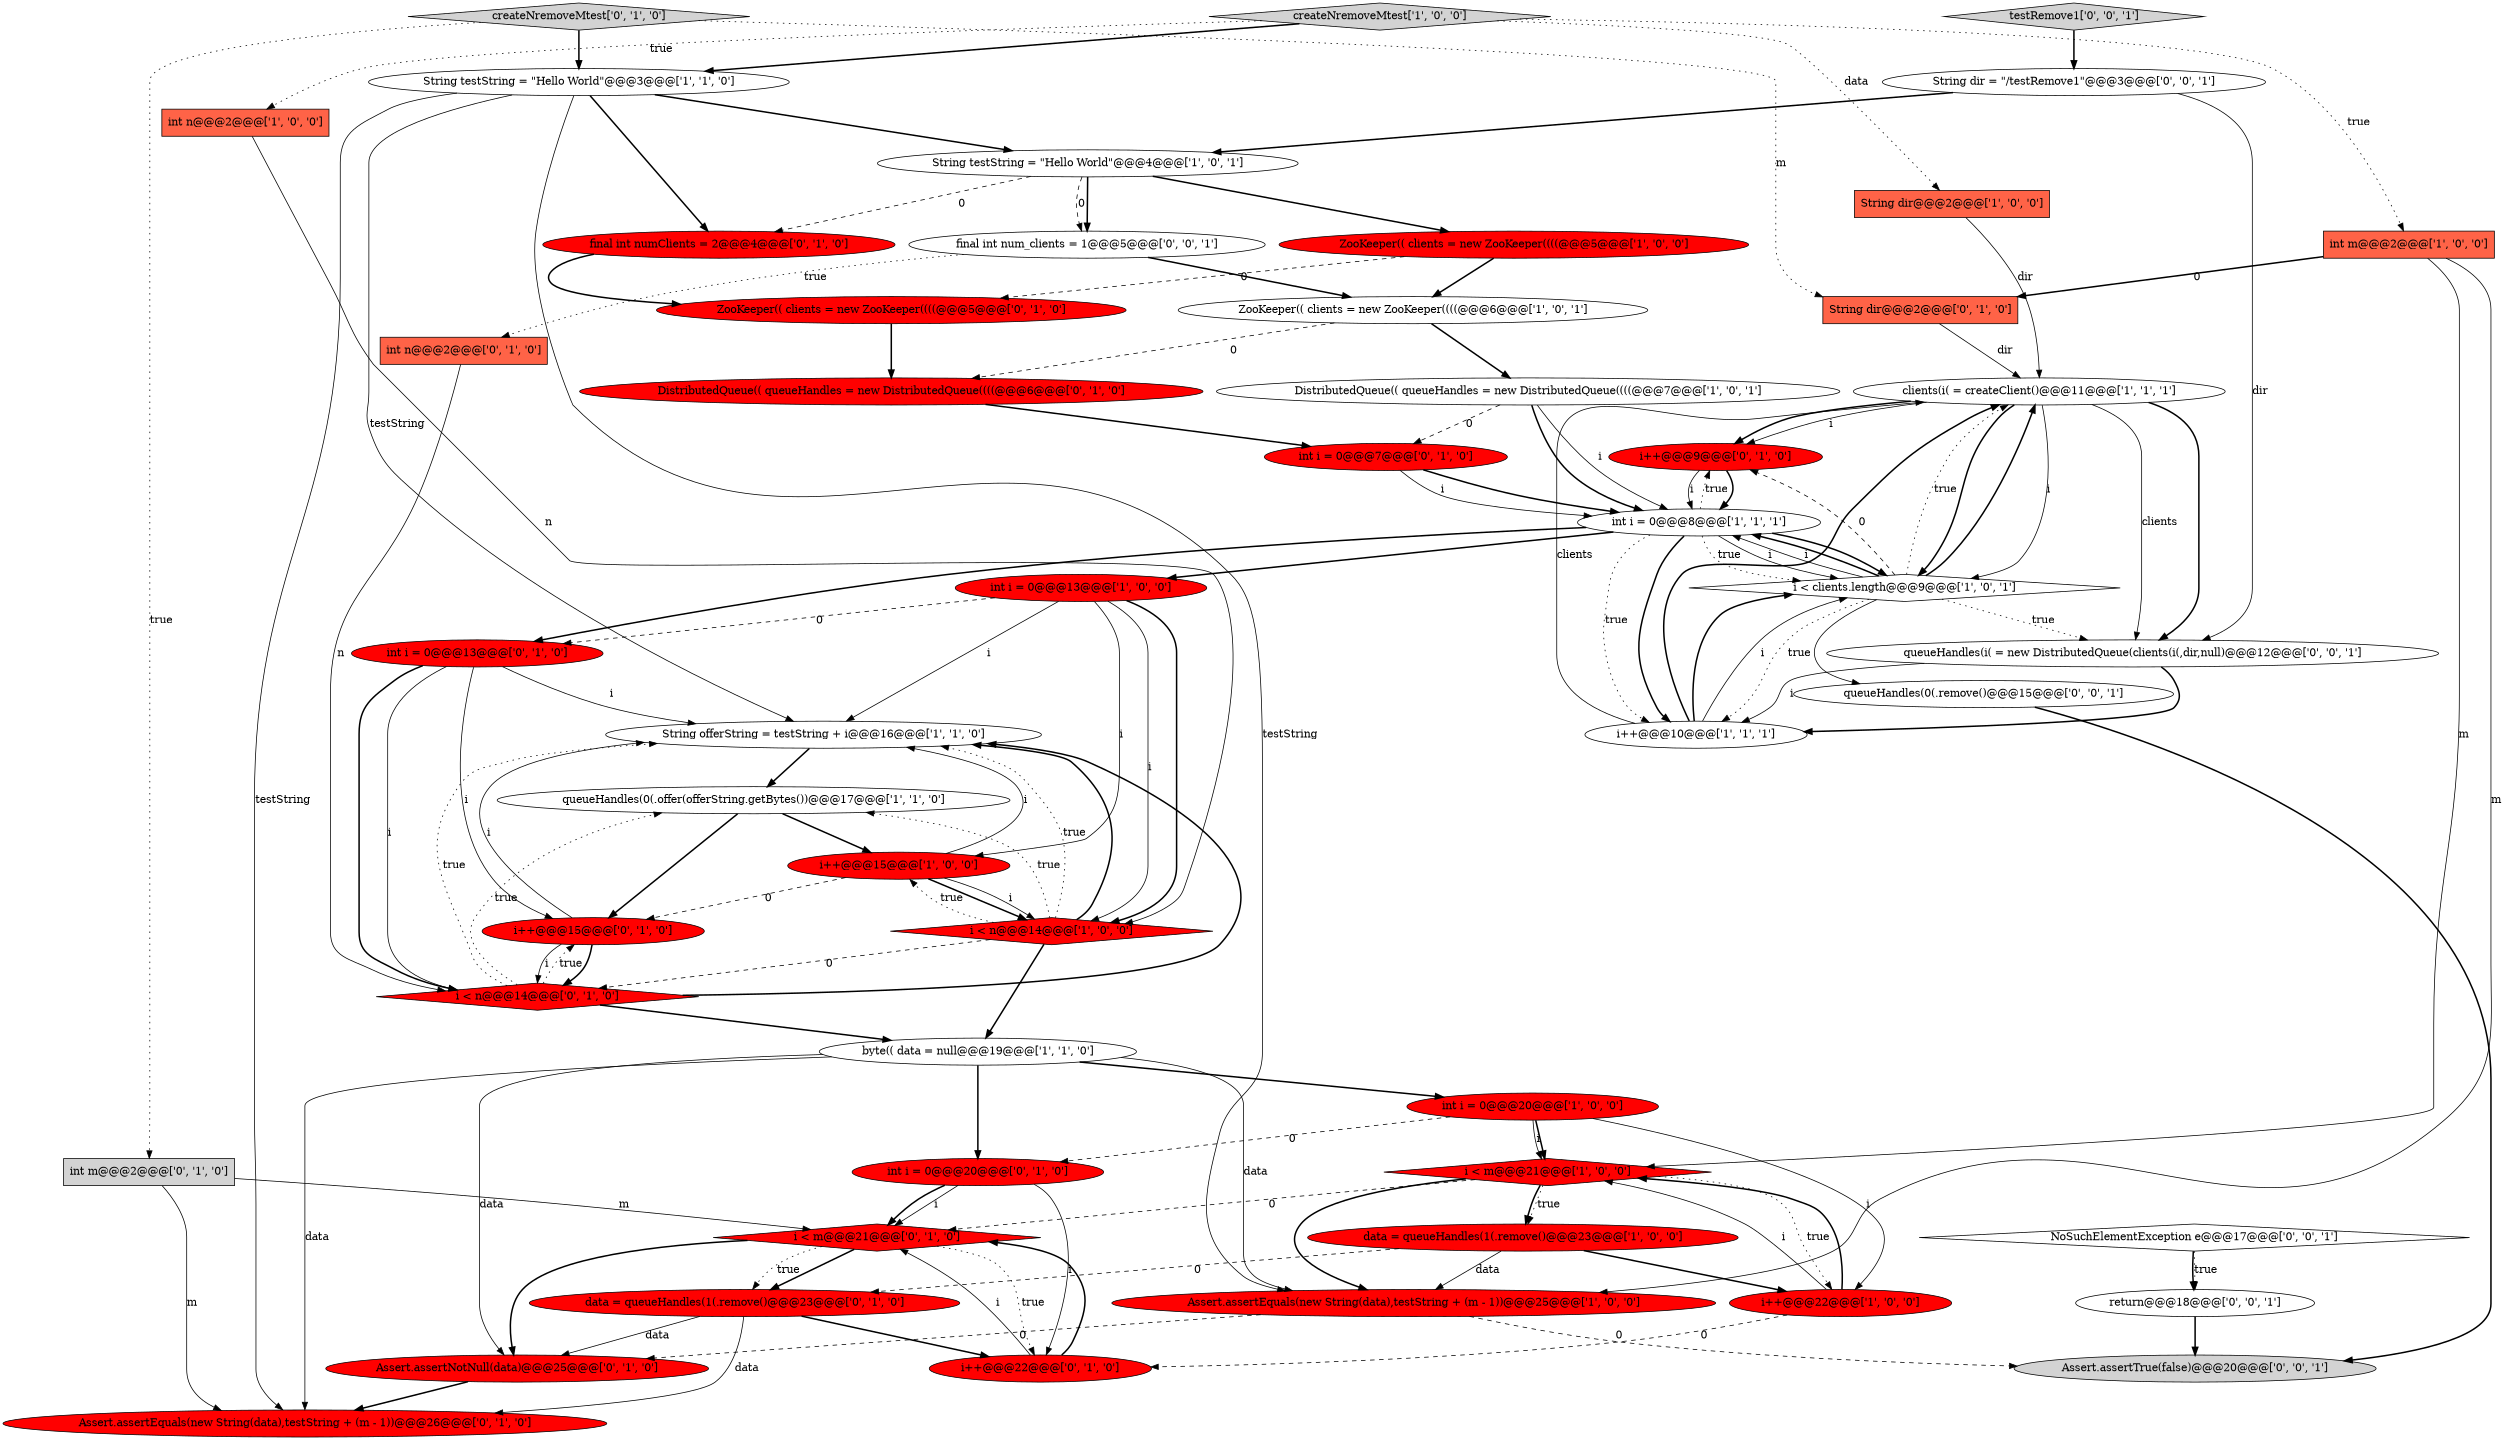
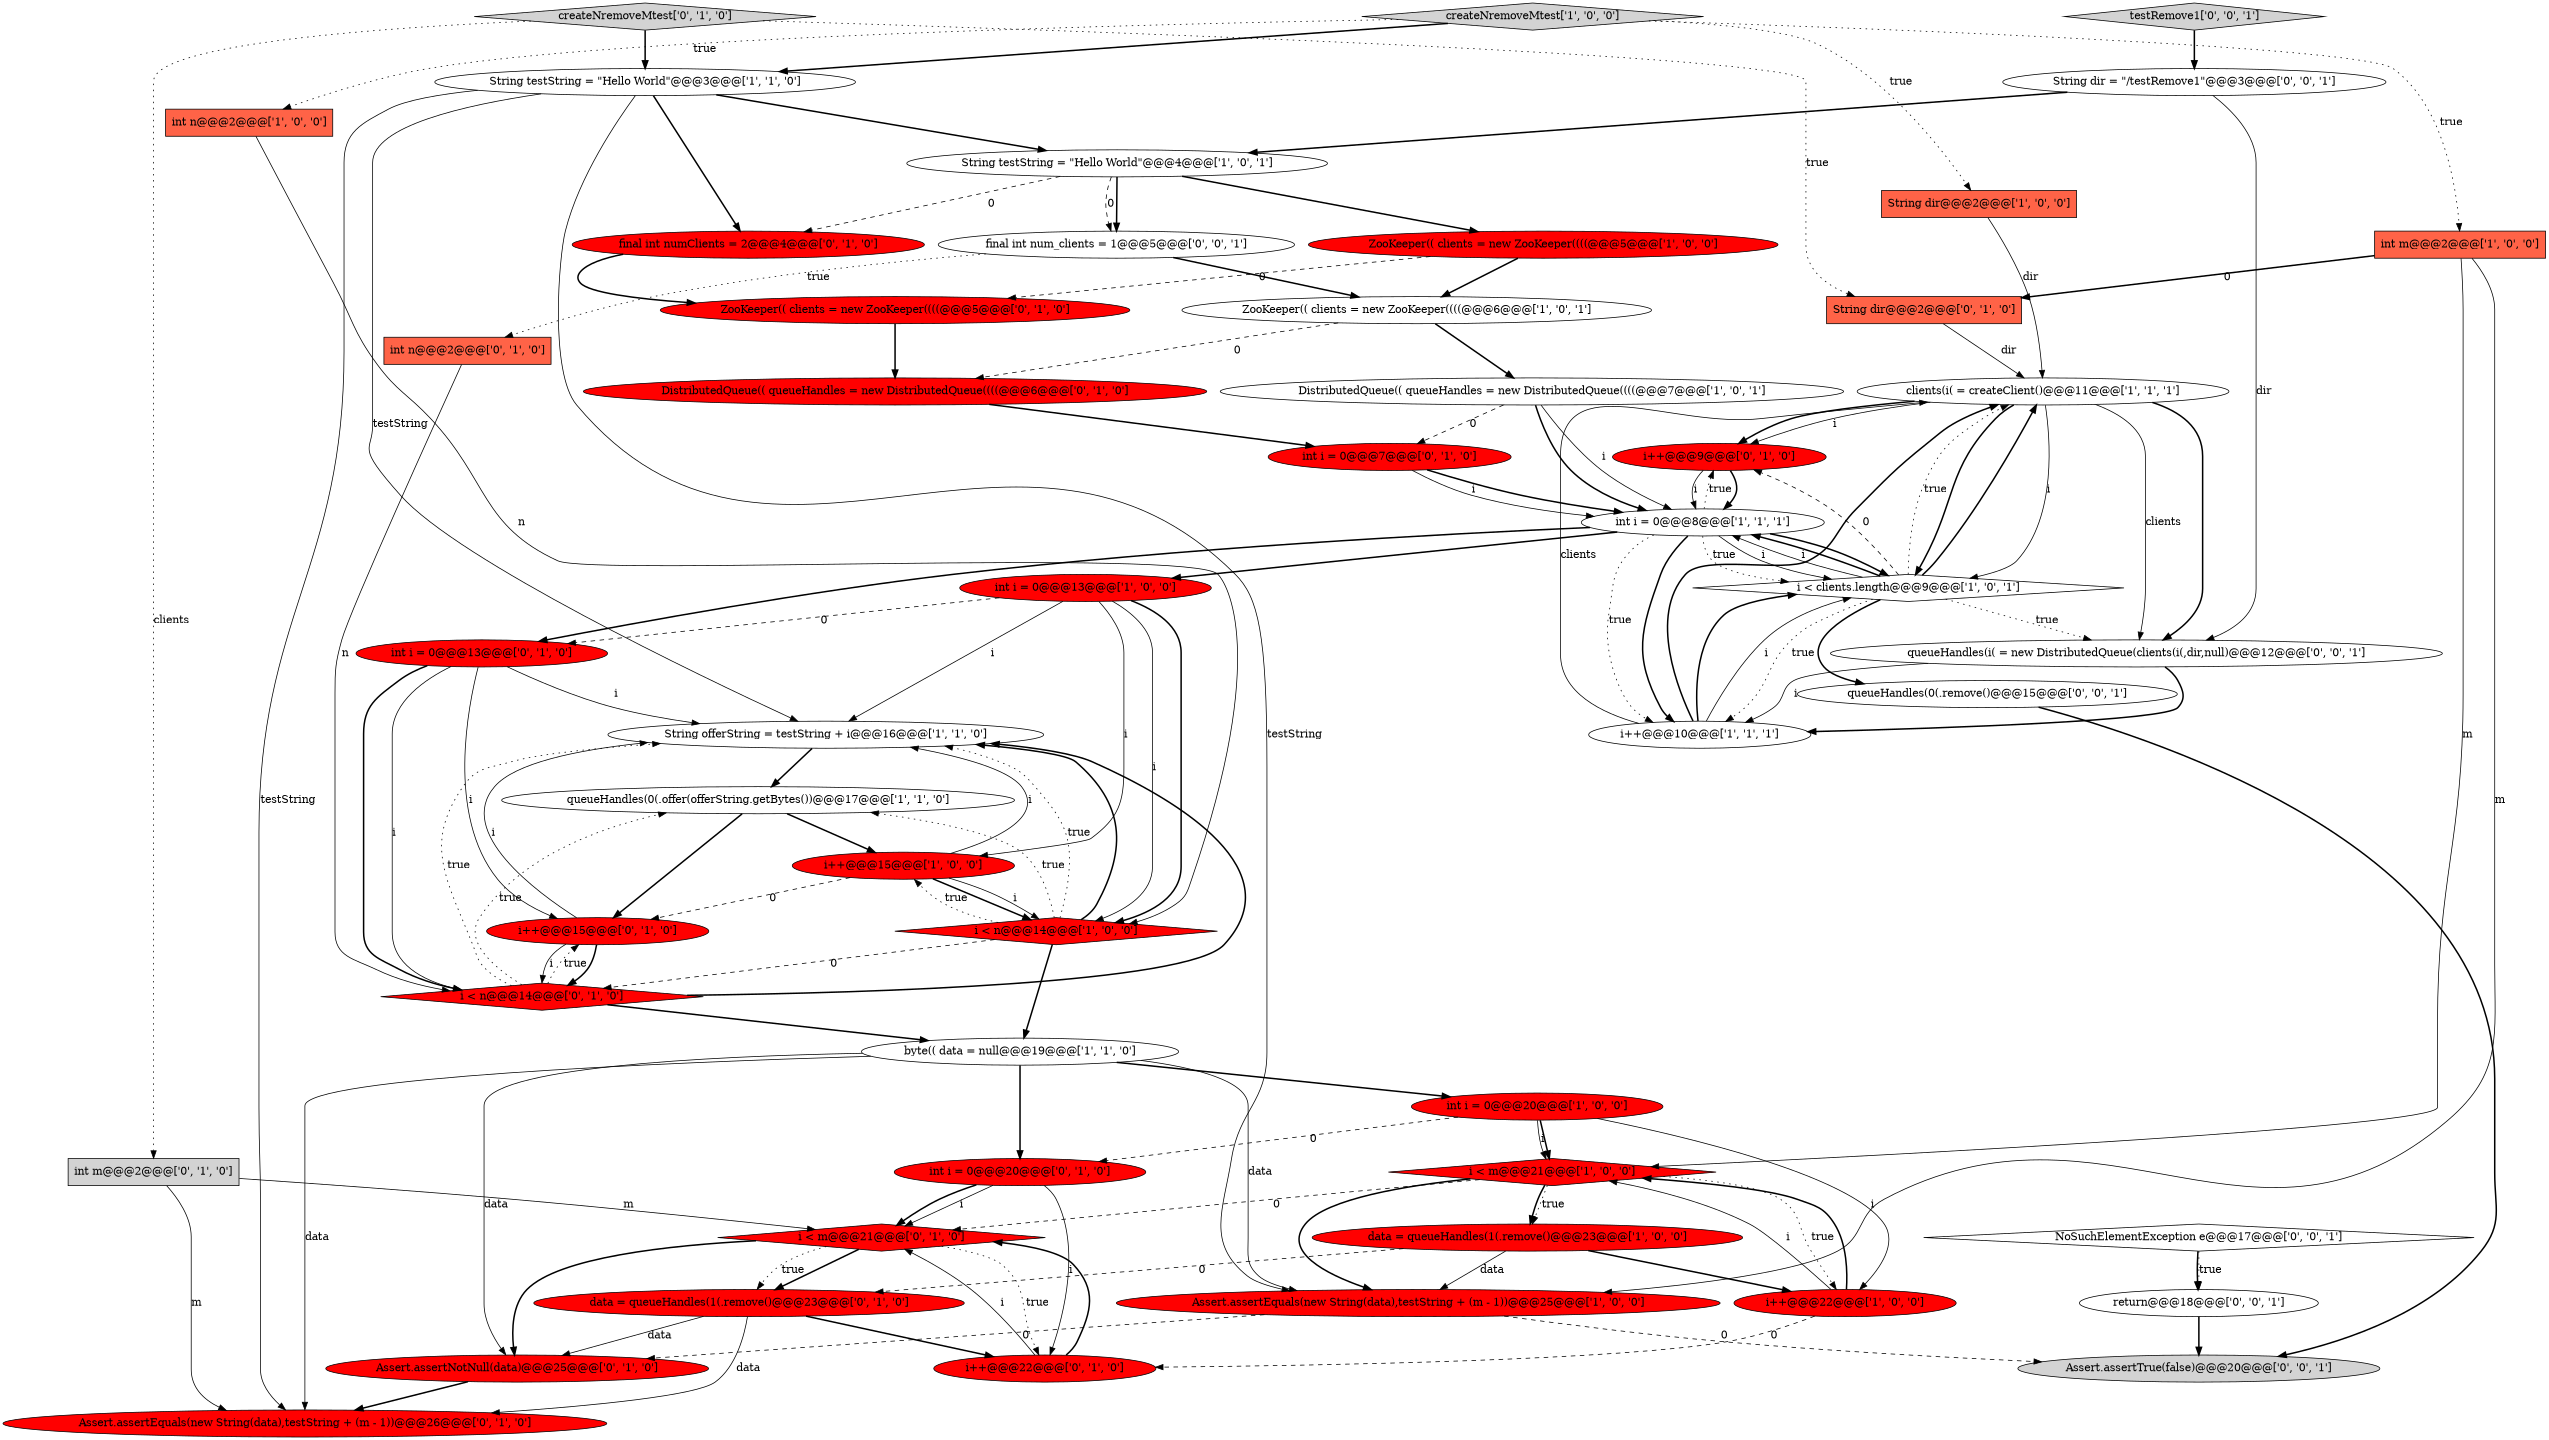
  digraph {
    node [fillcolor=red shape=ellipse style=filled]
    edge [style=bold]
    n1 [fillcolor=white label="clients(i( = createClient()@@@11@@@['1', '1', '1']"]
    n2 [label="i++@@@9@@@['0', '1', '0']"]
    n3 [fillcolor=white label="i < clients.length@@@9@@@['1', '0', '1']" shape=diamond]
    n4 [fillcolor=white label="queueHandles(i( = new DistributedQueue(clients(i(,dir,null)@@@12@@@['0', '0', '1']"]
    n5 [fillcolor=white label="int i = 0@@@8@@@['1', '1', '1']"]
    n6 [fillcolor=white label="queueHandles(0(.remove()@@@15@@@['0', '0', '1']"]
    n7 [fillcolor=white label="i++@@@10@@@['1', '1', '1']"]
    n8 [label="final int numClients = 2@@@4@@@['0', '1', '0']"]
    n9 [label="ZooKeeper(( clients = new ZooKeeper((((@@@5@@@['0', '1', '0']"]
    n10 [label="DistributedQueue(( queueHandles = new DistributedQueue((((@@@6@@@['0', '1', '0']"]
    n11 [fillcolor=lightgray label="testRemove1['0', '0', '1']" shape=diamond]
    n12 [fillcolor=white label="String dir = \"/testRemove1\"@@@3@@@['0', '0', '1']"]
    n13 [fillcolor=white label="String testString = \"Hello World\"@@@4@@@['1', '0', '1']"]
    n14 [fillcolor=white label="byte(( data = null@@@19@@@['1', '1', '0']"]
    n15 [label="Assert.assertEquals(new String(data),testString + (m - 1))@@@26@@@['0', '1', '0']"]
    n16 [label="Assert.assertEquals(new String(data),testString + (m - 1))@@@25@@@['1', '0', '0']"]
    n17 [label="int i = 0@@@20@@@['0', '1', '0']"]
    n18 [label="Assert.assertNotNull(data)@@@25@@@['0', '1', '0']"]
    n19 [label="int i = 0@@@20@@@['1', '0', '0']"]
    n20 [fillcolor=lightgray label="Assert.assertTrue(false)@@@20@@@['0', '0', '1']"]
    n21 [label="i < m@@@21@@@['0', '1', '0']" shape=diamond]
    n22 [label="i++@@@22@@@['0', '1', '0']"]
    n23 [label="i < m@@@21@@@['1', '0', '0']" shape=diamond]
    n24 [label="i++@@@22@@@['1', '0', '0']"]
    n25 [label="i < n@@@14@@@['0', '1', '0']" shape=diamond]
    n26 [fillcolor=white label="String offerString = testString + i@@@16@@@['1', '1', '0']"]
    n27 [fillcolor=white label="queueHandles(0(.offer(offerString.getBytes())@@@17@@@['1', '1', '0']"]
    n28 [label="i++@@@15@@@['0', '1', '0']"]
    n29 [label="i++@@@15@@@['1', '0', '0']"]
    n30 [fillcolor=tomato label="String dir@@@2@@@['0', '1', '0']" shape=box]
    n31 [label="int i = 0@@@7@@@['0', '1', '0']"]
    n32 [label="int i = 0@@@13@@@['0', '1', '0']"]
    n33 [fillcolor=white label="NoSuchElementException e@@@17@@@['0', '0', '1']" shape=diamond]
    n34 [fillcolor=white label="return@@@18@@@['0', '0', '1']"]
    n35 [label="i < n@@@14@@@['1', '0', '0']" shape=diamond]
    n36 [label="data = queueHandles(1(.remove()@@@23@@@['0', '1', '0']"]
    n37 [fillcolor=white label="final int num_clients = 1@@@5@@@['0', '0', '1']"]
    n38 [label="ZooKeeper(( clients = new ZooKeeper((((@@@5@@@['1', '0', '0']"]
    n39 [fillcolor=tomato label="int n@@@2@@@['0', '1', '0']" shape=box]
    n40 [fillcolor=white label="ZooKeeper(( clients = new ZooKeeper((((@@@6@@@['1', '0', '1']"]
    n41 [label="int i = 0@@@13@@@['1', '0', '0']"]
    n42 [label="data = queueHandles(1(.remove()@@@23@@@['1', '0', '0']"]
    n43 [fillcolor=white label="DistributedQueue(( queueHandles = new DistributedQueue((((@@@7@@@['1', '0', '1']"]
    n44 [fillcolor=lightgray label="createNremoveMtest['1', '0', '0']" shape=diamond]
    n45 [fillcolor=tomato label="int m@@@2@@@['1', '0', '0']" shape=box]
    n46 [fillcolor=tomato label="int n@@@2@@@['1', '0', '0']" shape=box]
    n47 [fillcolor=tomato label="String dir@@@2@@@['1', '0', '0']" shape=box]
    n48 [fillcolor=white label="String testString = \"Hello World\"@@@3@@@['1', '1', '0']"]
    n49 [fillcolor=lightgray label="createNremoveMtest['0', '1', '0']" shape=diamond]
    n50 [fillcolor=lightgray label="int m@@@2@@@['0', '1', '0']" shape=box]
    n1 -> n2 [label=i style=solid]
    n1 -> n2
    n1 -> n3
    n1 -> n3 [label=i style=solid]
    n1 -> n4
    n1 -> n4 [label=clients style=solid]
    n2 -> n5
    n2 -> n5 [label=i style=solid]
    n3 -> n1 [label=true style=dotted]
    n3 -> n1
    n3 -> n2 [label=0 style=dashed]
    n3 -> n4 [label=true style=dotted]
    n3 -> n5 [label=i style=solid]
    n3 -> n5
-   n3 -> n6 [style=solid]
+   n3 -> n6
    n3 -> n7 [label=true style=dotted]
    n4 -> n7 [label=i style=solid]
    n4 -> n7
    n5 -> n2 [label=true style=dotted]
    n5 -> n3 [label=i style=solid]
    n5 -> n3
    n5 -> n3 [label=true style=dotted]
    n5 -> n7 [label=true style=dotted]
    n5 -> n7
    n5 -> n32
    n5 -> n41
    n6 -> n20
    n7 -> n1 [label=clients style=solid]
    n7 -> n1
    n7 -> n3
    n7 -> n3 [label=i style=solid]
    n8 -> n9
    n9 -> n10
    n10 -> n31
    n11 -> n12
    n12 -> n4 [label=dir style=solid]
    n12 -> n13
    n13 -> n8 [label=0 style=dashed]
    n13 -> n37
    n13 -> n37 [label=0 style=dashed]
    n13 -> n38
    n14 -> n15 [label=data style=solid]
    n14 -> n16 [label=data style=solid]
    n14 -> n17
    n14 -> n18 [label=data style=solid]
    n14 -> n19
    n16 -> n18 [label=0 style=dashed]
    n16 -> n20 [label=0 style=dashed]
    n17 -> n21 [label=i style=solid]
    n17 -> n21
    n17 -> n22 [label=i style=solid]
    n18 -> n15
    n19 -> n17 [label=0 style=dashed]
    n19 -> n23
    n19 -> n23 [label=i style=solid]
    n19 -> n24 [label=i style=solid]
    n21 -> n18
    n21 -> n22 [label=true style=dotted]
    n21 -> n36
    n21 -> n36 [label=true style=dotted]
    n22 -> n21
    n22 -> n21 [label=i style=solid]
    n23 -> n16
    n23 -> n21 [label=0 style=dashed]
    n23 -> n24 [label=true style=dotted]
    n23 -> n42 [label=true style=dotted]
    n23 -> n42
    n24 -> n22 [label=0 style=dashed]
    n24 -> n23
    n24 -> n23 [label=i style=solid]
    n25 -> n14
    n25 -> n26 [label=true style=dotted]
    n25 -> n26
    n25 -> n27 [label=true style=dotted]
    n25 -> n28 [label=true style=dotted]
    n26 -> n27
    n27 -> n28
    n27 -> n29
    n28 -> n25 [label=i style=solid]
    n28 -> n25
    n28 -> n26 [label=i style=solid]
    n29 -> n26 [label=i style=solid]
    n29 -> n28 [label=0 style=dashed]
    n29 -> n35
    n29 -> n35 [label=i style=solid]
    n30 -> n1 [label=dir style=solid]
    n31 -> n5 [label=i style=solid]
    n31 -> n5
    n32 -> n25 [label=i style=solid]
    n32 -> n25
    n32 -> n26 [label=i style=solid]
    n32 -> n28 [label=i style=solid]
    n33 -> n34
    n33 -> n34 [label=true style=dotted]
    n34 -> n20
    n35 -> n14
    n35 -> n25 [label=0 style=dashed]
    n35 -> n26
    n35 -> n26 [label=true style=dotted]
    n35 -> n27 [label=true style=dotted]
    n35 -> n29 [label=true style=dotted]
    n36 -> n15 [label=data style=solid]
    n36 -> n18 [label=data style=solid]
    n36 -> n22
    n37 -> n39 [label=true style=dotted]
    n37 -> n40
    n38 -> n9 [label=0 style=dashed]
    n38 -> n40
    n39 -> n25 [label=n style=solid]
    n40 -> n10 [label=0 style=dashed]
    n40 -> n43
    n41 -> n26 [label=i style=solid]
    n41 -> n29 [label=i style=solid]
    n41 -> n32 [label=0 style=dashed]
    n41 -> n35 [label=i style=solid]
    n41 -> n35
    n42 -> n16 [label=data style=solid]
    n42 -> n24
    n42 -> n36 [label=0 style=dashed]
    n43 -> n5 [label=i style=solid]
    n43 -> n5
    n43 -> n31 [label=0 style=dashed]
    n44 -> n45 [label=true style=dotted]
    n44 -> n46 [label=true style=dotted]
-   n44 -> n47 [label=data style=dotted]
+   n44 -> n47 [label=true style=dotted]
    n44 -> n48
    n45 -> n16 [label=m style=solid]
    n45 -> n23 [label=m style=solid]
    n45 -> n30 [label=0]
    n46 -> n35 [label=n style=solid]
    n47 -> n1 [label=dir style=solid]
    n48 -> n8
    n48 -> n13
    n48 -> n15 [label=testString style=solid]
    n48 -> n16 [label=testString style=solid]
    n48 -> n26 [label=testString style=solid]
-   n49 -> n30 [label=m style=dotted]
+   n49 -> n30 [label=true style=dotted]
    n49 -> n48
-   n49 -> n50 [label=true style=dotted]
+   n49 -> n50 [label=clients style=dotted]
    n50 -> n15 [label=m style=solid]
    n50 -> n21 [label=m style=solid]
  }
